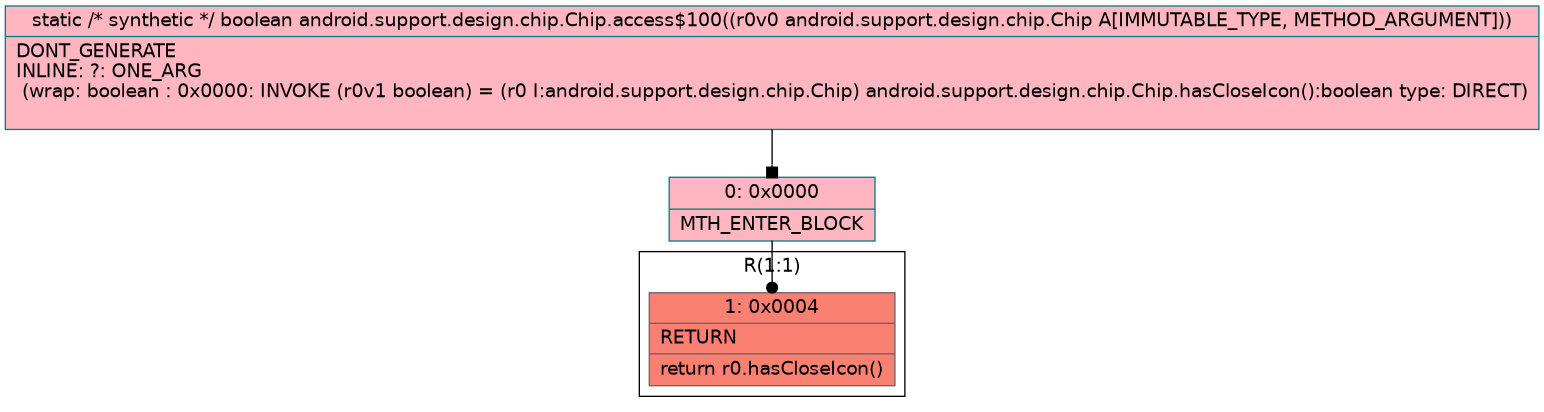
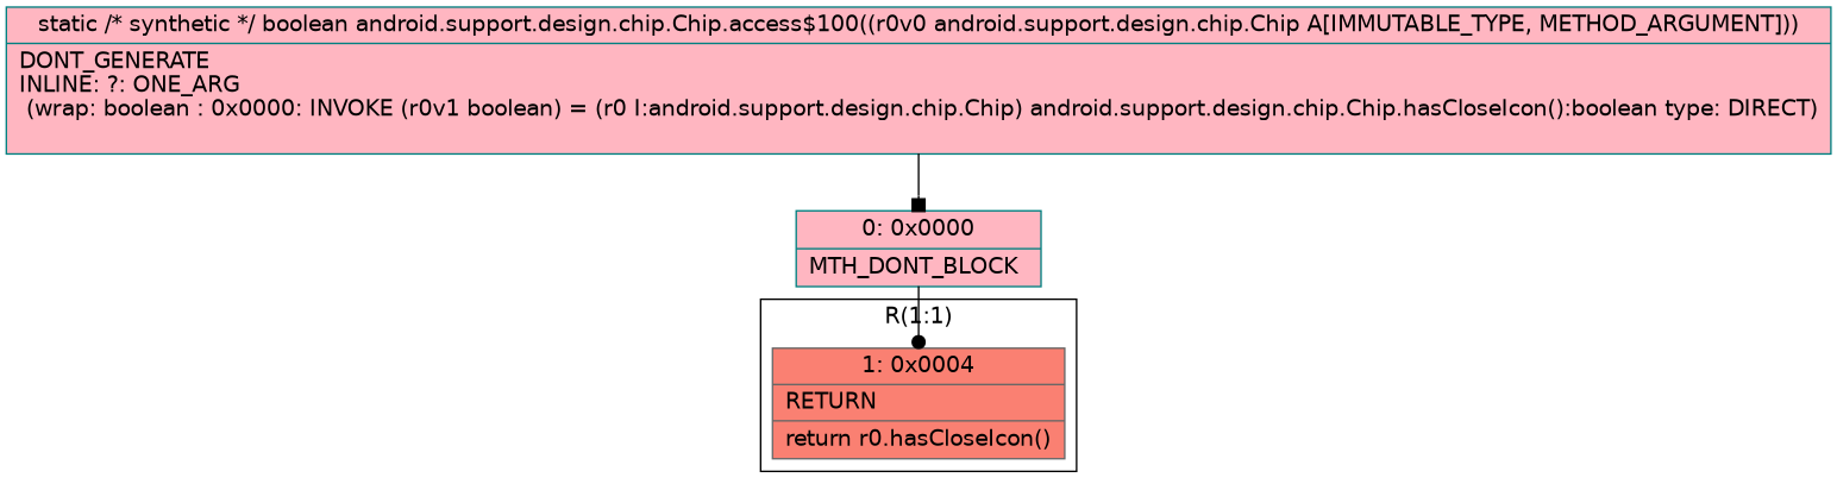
  digraph {
    fontname="DejaVu Sans"
    node [color=teal shape=record style=filled fillcolor=lightpink fontname="DejaVu Sans"]
    edge [fontname="DejaVu Sans"]
    n1 [color=gray40 label="{1\:\ 0x0004|RETURN\l|return r0.hasCloseIcon()\l}" fillcolor=salmon]
-   n2 [label="{0\:\ 0x0000|MTH_ENTER_BLOCK\l}"]
+   n2 [label="{0\:\ 0x0000|MTH_DONT_BLOCK\l}"]
    n3 [label="{static \/* synthetic *\/ boolean android.support.design.chip.Chip.access$100((r0v0 android.support.design.chip.Chip A[IMMUTABLE_TYPE, METHOD_ARGUMENT]))  | DONT_GENERATE\lINLINE: ?: ONE_ARG  \l  (wrap: boolean : 0x0000: INVOKE  (r0v1 boolean) = (r0 I:android.support.design.chip.Chip) android.support.design.chip.Chip.hasCloseIcon():boolean type: DIRECT)\l\l}"]
    subgraph cluster_1 {
      label="R(1:1)"
      n1
    }
    n2 -> n1 [arrowhead=dot]
    n3 -> n2 [arrowhead=box]
  }
